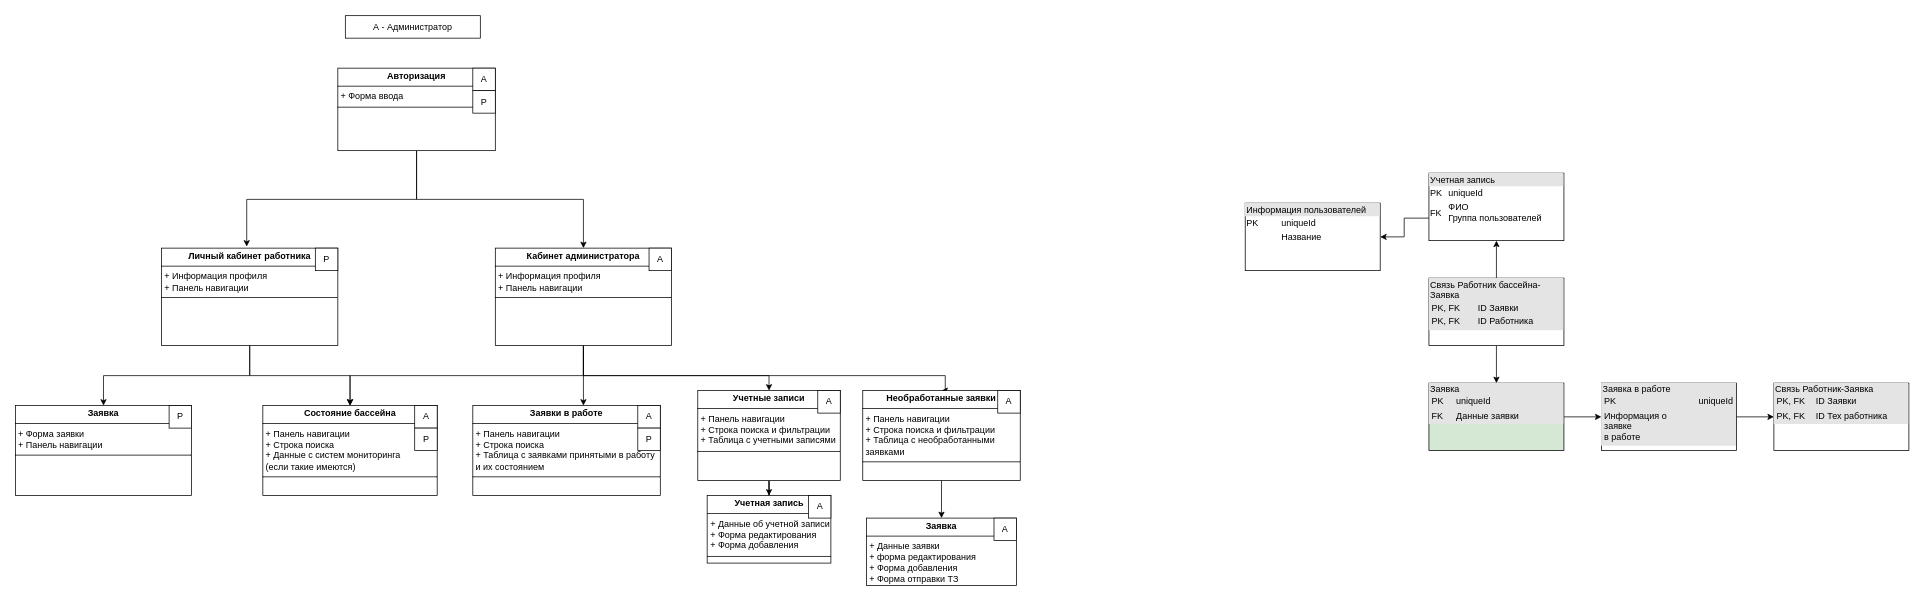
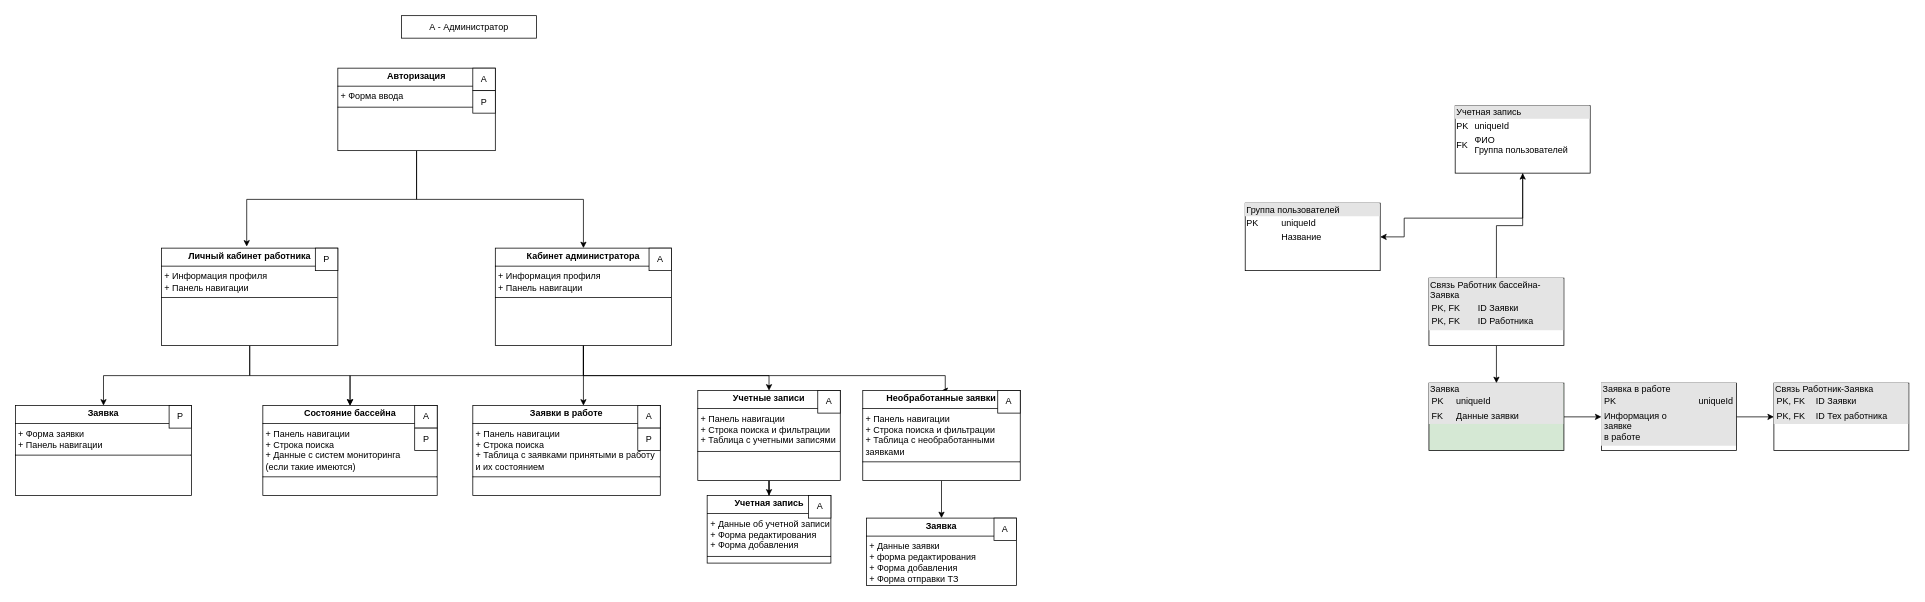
  <mxCell id="0" />
  <mxCell id="1" parent="0" />
- <mxCell id="2" value="А - Администратор" style="html=1;whiteSpace=wrap;" parent="1" vertex="1"><mxGeometry x="460" width="180" height="30" as="geometry" y="20" /></mxCell>
+ <mxCell id="2" value="А - Администратор" style="html=1;whiteSpace=wrap;" parent="1" vertex="1"><mxGeometry x="535" y="20" width="180" height="30" as="geometry" /></mxCell>
  <mxCell id="3" style="edgeStyle=orthogonalEdgeStyle;rounded=0;orthogonalLoop=1;jettySize=auto;html=1;entryX=0.483;entryY=-0.016;entryDx=0;entryDy=0;entryPerimeter=0;" parent="1" source="5" target="10" edge="1"><mxGeometry relative="1" as="geometry"><mxPoint x="555" y="230" as="targetPoint" /></mxGeometry></mxCell>
  <mxCell id="4" style="edgeStyle=orthogonalEdgeStyle;rounded=0;orthogonalLoop=1;jettySize=auto;html=1;entryX=0.5;entryY=0;entryDx=0;entryDy=0;" parent="1" source="5" target="15" edge="1"><mxGeometry relative="1" as="geometry" /></mxCell>
  <mxCell id="5" value="&lt;p style=&quot;margin:0px;margin-top:4px;text-align:center;&quot;&gt;&lt;b&gt;Авторизация&lt;/b&gt;&lt;/p&gt;&lt;hr size=&quot;1&quot; style=&quot;border-style:solid;&quot;&gt;&lt;p style=&quot;margin:0px;margin-left:4px;&quot;&gt;+ Форма ввода&lt;/p&gt;&lt;hr size=&quot;1&quot; style=&quot;border-style:solid;&quot;&gt;&lt;p style=&quot;margin:0px;margin-left:4px;&quot;&gt;&lt;br&gt;&lt;/p&gt;" style="verticalAlign=top;align=left;overflow=fill;html=1;whiteSpace=wrap;" parent="1" vertex="1"><mxGeometry x="450" y="90" width="210" height="110" as="geometry" /></mxCell>
  <mxCell id="6" value="А" style="html=1;whiteSpace=wrap;" parent="1" vertex="1"><mxGeometry x="630" y="90" width="30" height="30" as="geometry" /></mxCell>
  <mxCell id="7" value="Р" style="html=1;whiteSpace=wrap;" parent="1" vertex="1"><mxGeometry x="630" y="120" width="30" height="30" as="geometry" /></mxCell>
  <mxCell id="8" style="edgeStyle=orthogonalEdgeStyle;rounded=0;orthogonalLoop=1;jettySize=auto;html=1;" parent="1" source="10" target="17" edge="1"><mxGeometry relative="1" as="geometry" /></mxCell>
  <mxCell id="9" style="edgeStyle=orthogonalEdgeStyle;rounded=0;orthogonalLoop=1;jettySize=auto;html=1;" parent="1" source="10" target="19" edge="1"><mxGeometry relative="1" as="geometry" /></mxCell>
  <mxCell id="10" value="&lt;p style=&quot;margin:0px;margin-top:4px;text-align:center;&quot;&gt;&lt;b&gt;Личный кабинет работника&lt;/b&gt;&lt;/p&gt;&lt;hr size=&quot;1&quot; style=&quot;border-style:solid;&quot;&gt;&lt;p style=&quot;margin:0px;margin-left:4px;&quot;&gt;+ Информация профиля&lt;/p&gt;&lt;p style=&quot;margin:0px;margin-left:4px;&quot;&gt;+ Панель навигации&lt;/p&gt;&lt;hr size=&quot;1&quot; style=&quot;border-style:solid;&quot;&gt;&lt;p style=&quot;margin:0px;margin-left:4px;&quot;&gt;&lt;br&gt;&lt;/p&gt;" style="verticalAlign=top;align=left;overflow=fill;html=1;whiteSpace=wrap;" parent="1" vertex="1"><mxGeometry x="215" y="330" width="235" height="130" as="geometry" /></mxCell>
  <mxCell id="11" value="Р" style="html=1;whiteSpace=wrap;" parent="1" vertex="1"><mxGeometry x="420" y="330" width="30" height="30" as="geometry" /></mxCell>
  <mxCell id="12" style="edgeStyle=orthogonalEdgeStyle;rounded=0;orthogonalLoop=1;jettySize=auto;html=1;entryX=0.5;entryY=0;entryDx=0;entryDy=0;" parent="1" source="15" target="19" edge="1"><mxGeometry relative="1" as="geometry"><Array as="points"><mxPoint x="778" y="500" /><mxPoint x="466" y="500" /></Array></mxGeometry></mxCell>
  <mxCell id="13" style="edgeStyle=orthogonalEdgeStyle;rounded=0;orthogonalLoop=1;jettySize=auto;html=1;entryX=0.5;entryY=0;entryDx=0;entryDy=0;" parent="1" source="15" target="29" edge="1"><mxGeometry relative="1" as="geometry"><Array as="points"><mxPoint x="778" y="500" /><mxPoint x="1260" y="500" /><mxPoint x="1260" y="520" /></Array></mxGeometry></mxCell>
  <mxCell id="14" style="edgeStyle=orthogonalEdgeStyle;rounded=0;orthogonalLoop=1;jettySize=auto;html=1;entryX=0.5;entryY=0;entryDx=0;entryDy=0;" parent="1" source="15" target="27" edge="1"><mxGeometry relative="1" as="geometry"><Array as="points"><mxPoint x="778" y="500" /><mxPoint x="1025" y="500" /></Array></mxGeometry></mxCell>
  <mxCell id="15" value="&lt;p style=&quot;margin:0px;margin-top:4px;text-align:center;&quot;&gt;&lt;b&gt;Кабинет администратора&lt;/b&gt;&lt;/p&gt;&lt;hr size=&quot;1&quot; style=&quot;border-style:solid;&quot;&gt;&lt;p style=&quot;margin:0px;margin-left:4px;&quot;&gt;+ Информация профиля&lt;/p&gt;&lt;p style=&quot;margin:0px;margin-left:4px;&quot;&gt;+ Панель навигации&lt;/p&gt;&lt;hr size=&quot;1&quot; style=&quot;border-style:solid;&quot;&gt;&lt;p style=&quot;margin:0px;margin-left:4px;&quot;&gt;&lt;br&gt;&lt;/p&gt;" style="verticalAlign=top;align=left;overflow=fill;html=1;whiteSpace=wrap;" parent="1" vertex="1"><mxGeometry x="660" y="330" width="235" height="130" as="geometry" /></mxCell>
  <mxCell id="16" value="А" style="html=1;whiteSpace=wrap;" parent="1" vertex="1"><mxGeometry x="865" y="330" width="30" height="30" as="geometry" /></mxCell>
  <mxCell id="17" value="&lt;p style=&quot;margin:0px;margin-top:4px;text-align:center;&quot;&gt;&lt;b&gt;Заявка&lt;/b&gt;&lt;/p&gt;&lt;hr size=&quot;1&quot; style=&quot;border-style:solid;&quot;&gt;&lt;p style=&quot;margin:0px;margin-left:4px;&quot;&gt;+ Форма заявки&lt;/p&gt;&lt;p style=&quot;margin:0px;margin-left:4px;&quot;&gt;+ Панель навигации&lt;/p&gt;&lt;hr size=&quot;1&quot; style=&quot;border-style:solid;&quot;&gt;&lt;p style=&quot;margin:0px;margin-left:4px;&quot;&gt;&lt;br&gt;&lt;/p&gt;" style="verticalAlign=top;align=left;overflow=fill;html=1;whiteSpace=wrap;" parent="1" vertex="1"><mxGeometry x="20" y="540" width="235" height="120" as="geometry" /></mxCell>
  <mxCell id="18" value="Р" style="html=1;whiteSpace=wrap;" parent="1" vertex="1"><mxGeometry x="225" y="540" width="30" height="30" as="geometry" /></mxCell>
  <mxCell id="19" value="&lt;p style=&quot;margin:0px;margin-top:4px;text-align:center;&quot;&gt;&lt;b&gt;Состояние бассейна&lt;/b&gt;&lt;/p&gt;&lt;hr size=&quot;1&quot; style=&quot;border-style:solid;&quot;&gt;&lt;p style=&quot;margin:0px;margin-left:4px;&quot;&gt;+ Панель навигации&lt;/p&gt;&lt;p style=&quot;margin:0px;margin-left:4px;&quot;&gt;+ Строка поиска&lt;/p&gt;&lt;p style=&quot;margin:0px;margin-left:4px;&quot;&gt;+ Данные с систем мониторинга&lt;/p&gt;&lt;p style=&quot;margin:0px;margin-left:4px;&quot;&gt;(если такие имеются)&lt;br&gt;&lt;/p&gt;&lt;hr size=&quot;1&quot; style=&quot;border-style:solid;&quot;&gt;&lt;p style=&quot;margin:0px;margin-left:4px;&quot;&gt;&lt;br&gt;&lt;/p&gt;" style="verticalAlign=top;align=left;overflow=fill;html=1;whiteSpace=wrap;" parent="1" vertex="1"><mxGeometry x="350" y="540" width="232.5" height="120" as="geometry" /></mxCell>
  <mxCell id="20" value="А" style="html=1;whiteSpace=wrap;" parent="1" vertex="1"><mxGeometry x="552.5" y="540" width="30" height="30" as="geometry" /></mxCell>
  <mxCell id="21" value="Р" style="html=1;whiteSpace=wrap;" parent="1" vertex="1"><mxGeometry x="552.5" y="570" width="30" height="30" as="geometry" /></mxCell>
  <mxCell id="22" value="&lt;p style=&quot;margin:0px;margin-top:4px;text-align:center;&quot;&gt;&lt;b&gt;Заявки в работе&lt;/b&gt;&lt;/p&gt;&lt;hr size=&quot;1&quot; style=&quot;border-style:solid;&quot;&gt;&lt;p style=&quot;margin:0px;margin-left:4px;&quot;&gt;+&amp;nbsp;&lt;span style=&quot;background-color: initial;&quot;&gt;Панель навигации&lt;/span&gt;&lt;/p&gt;&lt;p style=&quot;margin:0px;margin-left:4px;&quot;&gt;&lt;span style=&quot;background-color: initial;&quot;&gt;+ Строка поиска&lt;/span&gt;&lt;/p&gt;&lt;p style=&quot;margin:0px;margin-left:4px;&quot;&gt;&lt;span style=&quot;background-color: initial;&quot;&gt;+ Таблица с заявками принятыми в работу и их состоянием&lt;/span&gt;&lt;/p&gt;&lt;hr size=&quot;1&quot; style=&quot;border-style:solid;&quot;&gt;&lt;p style=&quot;margin:0px;margin-left:4px;&quot;&gt;&lt;br&gt;&lt;/p&gt;" style="verticalAlign=top;align=left;overflow=fill;html=1;whiteSpace=wrap;" parent="1" vertex="1"><mxGeometry x="630" y="540" width="250" height="120" as="geometry" /></mxCell>
  <mxCell id="23" value="А" style="html=1;whiteSpace=wrap;" parent="1" vertex="1"><mxGeometry x="850" y="540" width="30" height="30" as="geometry" /></mxCell>
  <mxCell id="24" value="Р" style="html=1;whiteSpace=wrap;" parent="1" vertex="1"><mxGeometry x="850" y="570" width="30" height="30" as="geometry" /></mxCell>
  <mxCell id="25" style="edgeStyle=orthogonalEdgeStyle;rounded=0;orthogonalLoop=1;jettySize=auto;html=1;entryX=0.59;entryY=0;entryDx=0;entryDy=0;entryPerimeter=0;" parent="1" source="15" target="22" edge="1"><mxGeometry relative="1" as="geometry" /></mxCell>
  <mxCell id="26" style="edgeStyle=orthogonalEdgeStyle;rounded=0;orthogonalLoop=1;jettySize=auto;html=1;entryX=0.5;entryY=0;entryDx=0;entryDy=0;" parent="1" source="27" target="30" edge="1"><mxGeometry relative="1" as="geometry" /></mxCell>
  <mxCell id="27" value="&lt;p style=&quot;margin:0px;margin-top:4px;text-align:center;&quot;&gt;&lt;b&gt;Учетные записи&lt;/b&gt;&lt;/p&gt;&lt;hr size=&quot;1&quot; style=&quot;border-style:solid;&quot;&gt;&lt;p style=&quot;margin:0px;margin-left:4px;&quot;&gt;+&amp;nbsp;&lt;span style=&quot;background-color: initial;&quot;&gt;Панель навигации&lt;/span&gt;&lt;/p&gt;&lt;p style=&quot;margin:0px;margin-left:4px;&quot;&gt;&lt;span style=&quot;background-color: initial;&quot;&gt;+ Строка поиска и фильтрации&lt;/span&gt;&lt;/p&gt;&lt;p style=&quot;margin:0px;margin-left:4px;&quot;&gt;&lt;span style=&quot;background-color: initial;&quot;&gt;+ Таблица с учетными записями&lt;/span&gt;&lt;/p&gt;&lt;hr size=&quot;1&quot; style=&quot;border-style:solid;&quot;&gt;&lt;p style=&quot;margin:0px;margin-left:4px;&quot;&gt;&lt;br&gt;&lt;/p&gt;" style="verticalAlign=top;align=left;overflow=fill;html=1;whiteSpace=wrap;" parent="1" vertex="1"><mxGeometry x="930" y="520" width="190" height="120" as="geometry" /></mxCell>
  <mxCell id="28" style="edgeStyle=orthogonalEdgeStyle;rounded=0;orthogonalLoop=1;jettySize=auto;html=1;entryX=0.5;entryY=0;entryDx=0;entryDy=0;" parent="1" source="29" target="31" edge="1"><mxGeometry relative="1" as="geometry" /></mxCell>
  <mxCell id="29" value="&lt;p style=&quot;margin:0px;margin-top:4px;text-align:center;&quot;&gt;&lt;b&gt;Необработанные заявки&lt;/b&gt;&lt;/p&gt;&lt;hr size=&quot;1&quot; style=&quot;border-style:solid;&quot;&gt;&lt;p style=&quot;margin:0px;margin-left:4px;&quot;&gt;+&amp;nbsp;&lt;span style=&quot;background-color: initial;&quot;&gt;Панель навигации&lt;/span&gt;&lt;/p&gt;&lt;p style=&quot;margin:0px;margin-left:4px;&quot;&gt;&lt;span style=&quot;background-color: initial;&quot;&gt;+ Строка поиска и фильтрации&lt;/span&gt;&lt;/p&gt;&lt;p style=&quot;margin:0px;margin-left:4px;&quot;&gt;&lt;span style=&quot;background-color: initial;&quot;&gt;+ Таблица с необработанными заявками&lt;/span&gt;&lt;/p&gt;&lt;hr size=&quot;1&quot; style=&quot;border-style:solid;&quot;&gt;&lt;p style=&quot;margin:0px;margin-left:4px;&quot;&gt;&lt;br&gt;&lt;/p&gt;" style="verticalAlign=top;align=left;overflow=fill;html=1;whiteSpace=wrap;" parent="1" vertex="1"><mxGeometry x="1150" y="520" width="210" height="120" as="geometry" /></mxCell>
  <mxCell id="30" value="&lt;p style=&quot;margin:0px;margin-top:4px;text-align:center;&quot;&gt;&lt;b&gt;Учетная запись&lt;/b&gt;&lt;/p&gt;&lt;hr size=&quot;1&quot; style=&quot;border-style:solid;&quot;&gt;&lt;p style=&quot;margin:0px;margin-left:4px;&quot;&gt;+ Данные об учетной записи&lt;/p&gt;&lt;p style=&quot;margin:0px;margin-left:4px;&quot;&gt;+ Форма редактирования&lt;/p&gt;&lt;p style=&quot;margin:0px;margin-left:4px;&quot;&gt;+ Форма добавления&lt;/p&gt;&lt;hr size=&quot;1&quot; style=&quot;border-style:solid;&quot;&gt;&lt;p style=&quot;margin:0px;margin-left:4px;&quot;&gt;&lt;br&gt;&lt;/p&gt;" style="verticalAlign=top;align=left;overflow=fill;html=1;whiteSpace=wrap;" parent="1" vertex="1"><mxGeometry x="942.5" y="660" width="165" height="90" as="geometry" /></mxCell>
  <mxCell id="31" value="&lt;p style=&quot;margin:0px;margin-top:4px;text-align:center;&quot;&gt;&lt;b&gt;Заявка&lt;/b&gt;&lt;/p&gt;&lt;hr size=&quot;1&quot; style=&quot;border-style:solid;&quot;&gt;&lt;p style=&quot;margin:0px;margin-left:4px;&quot;&gt;+ Данные заявки&lt;/p&gt;&lt;p style=&quot;margin:0px;margin-left:4px;&quot;&gt;+ форма редактирования&lt;/p&gt;&lt;p style=&quot;margin:0px;margin-left:4px;&quot;&gt;+ Форма добавления&lt;/p&gt;&lt;p style=&quot;margin:0px;margin-left:4px;&quot;&gt;+ Форма отправки ТЗ&lt;/p&gt;&lt;hr size=&quot;1&quot; style=&quot;border-style:solid;&quot;&gt;&lt;p style=&quot;margin:0px;margin-left:4px;&quot;&gt;&lt;br&gt;&lt;/p&gt;" style="verticalAlign=top;align=left;overflow=fill;html=1;whiteSpace=wrap;" parent="1" vertex="1"><mxGeometry x="1155" y="690" width="200" height="90" as="geometry" /></mxCell>
  <mxCell id="32" value="А" style="html=1;whiteSpace=wrap;" parent="1" vertex="1"><mxGeometry x="1090" y="520" width="30" height="30" as="geometry" /></mxCell>
  <mxCell id="33" value="А" style="html=1;whiteSpace=wrap;" parent="1" vertex="1"><mxGeometry x="1330" y="520" width="30" height="30" as="geometry" /></mxCell>
  <mxCell id="34" value="А" style="html=1;whiteSpace=wrap;" parent="1" vertex="1"><mxGeometry x="1077.5" y="660" width="30" height="30" as="geometry" /></mxCell>
  <mxCell id="35" value="А" style="html=1;whiteSpace=wrap;" parent="1" vertex="1"><mxGeometry x="1325" y="690" width="30" height="30" as="geometry" /></mxCell>
  <mxCell id="36" style="edgeStyle=orthogonalEdgeStyle;rounded=0;orthogonalLoop=1;jettySize=auto;html=1;entryX=1;entryY=0.5;entryDx=0;entryDy=0;" parent="1" source="37" target="38" edge="1"><mxGeometry relative="1" as="geometry"><Array as="points"><mxPoint x="1872" y="290" /><mxPoint x="1872" y="315" /></Array></mxGeometry></mxCell>
- <mxCell id="37" value="&lt;div style=&quot;box-sizing:border-box;width:100%;background:#e4e4e4;padding:2px;&quot;&gt;Учетная запись&lt;/div&gt;&lt;table style=&quot;width:100%;font-size:1em;&quot; cellpadding=&quot;2&quot; cellspacing=&quot;0&quot;&gt;&lt;tbody&gt;&lt;tr&gt;&lt;td&gt;PK&lt;/td&gt;&lt;td&gt;uniqueId&lt;/td&gt;&lt;/tr&gt;&lt;tr&gt;&lt;td&gt;FK&lt;/td&gt;&lt;td&gt;ФИО&lt;br&gt;Группа пользователей&lt;/td&gt;&lt;/tr&gt;&lt;/tbody&gt;&lt;/table&gt;" style="verticalAlign=top;align=left;overflow=fill;html=1;whiteSpace=wrap;" parent="1" vertex="1"><mxGeometry x="1905" y="230" width="180" height="90" as="geometry" /></mxCell>
- <mxCell id="38" value="&lt;div style=&quot;box-sizing:border-box;width:100%;background:#e4e4e4;padding:2px;&quot;&gt;Информация пользователей&lt;/div&gt;&lt;table style=&quot;width:100%;font-size:1em;&quot; cellpadding=&quot;2&quot; cellspacing=&quot;0&quot;&gt;&lt;tbody&gt;&lt;tr&gt;&lt;td&gt;PK&lt;/td&gt;&lt;td&gt;uniqueId&lt;/td&gt;&lt;/tr&gt;&lt;tr&gt;&lt;td&gt;&lt;br&gt;&lt;/td&gt;&lt;td&gt;Название&lt;/td&gt;&lt;/tr&gt;&lt;/tbody&gt;&lt;/table&gt;" style="verticalAlign=top;align=left;overflow=fill;html=1;whiteSpace=wrap;" parent="1" vertex="1"><mxGeometry x="1660" y="270" width="180" height="90" as="geometry" /></mxCell>
+ <mxCell id="37" value="&lt;div style=&quot;box-sizing:border-box;width:100%;background:#e4e4e4;padding:2px;&quot;&gt;Учетная запись&lt;/div&gt;&lt;table style=&quot;width:100%;font-size:1em;&quot; cellpadding=&quot;2&quot; cellspacing=&quot;0&quot;&gt;&lt;tbody&gt;&lt;tr&gt;&lt;td&gt;PK&lt;/td&gt;&lt;td&gt;uniqueId&lt;/td&gt;&lt;/tr&gt;&lt;tr&gt;&lt;td&gt;FK&lt;/td&gt;&lt;td&gt;ФИО&lt;br&gt;Группа пользователей&lt;/td&gt;&lt;/tr&gt;&lt;/tbody&gt;&lt;/table&gt;" style="verticalAlign=top;align=left;overflow=fill;html=1;whiteSpace=wrap;" parent="1" vertex="1"><mxGeometry x="1940" y="140" width="180" height="90" as="geometry" /></mxCell>
+ <mxCell id="38" value="&lt;div style=&quot;box-sizing:border-box;width:100%;background:#e4e4e4;padding:2px;&quot;&gt;Группа пользователей&lt;/div&gt;&lt;table style=&quot;width:100%;font-size:1em;&quot; cellpadding=&quot;2&quot; cellspacing=&quot;0&quot;&gt;&lt;tbody&gt;&lt;tr&gt;&lt;td&gt;PK&lt;/td&gt;&lt;td&gt;uniqueId&lt;/td&gt;&lt;/tr&gt;&lt;tr&gt;&lt;td&gt;&lt;br&gt;&lt;/td&gt;&lt;td&gt;Название&lt;/td&gt;&lt;/tr&gt;&lt;/tbody&gt;&lt;/table&gt;" style="verticalAlign=top;align=left;overflow=fill;html=1;whiteSpace=wrap;" parent="1" vertex="1"><mxGeometry x="1660" y="270" width="180" height="90" as="geometry" /></mxCell>
  <mxCell id="39" style="edgeStyle=orthogonalEdgeStyle;rounded=0;orthogonalLoop=1;jettySize=auto;html=1;entryX=0;entryY=0.5;entryDx=0;entryDy=0;" parent="1" source="40" target="42" edge="1"><mxGeometry relative="1" as="geometry" /></mxCell>
  <mxCell id="40" value="&lt;div style=&quot;box-sizing:border-box;width:100%;background:#e4e4e4;padding:2px;&quot;&gt;Заявка&lt;table style=&quot;background-color: initial; font-size: 1em; width: 100%;&quot; cellpadding=&quot;2&quot; cellspacing=&quot;0&quot;&gt;&lt;tbody&gt;&lt;tr&gt;&lt;td&gt;PK&lt;/td&gt;&lt;td&gt;uniqueId&lt;/td&gt;&lt;/tr&gt;&lt;tr&gt;&lt;td&gt;FK&lt;/td&gt;&lt;td&gt;Данные заявки&lt;/td&gt;&lt;/tr&gt;&lt;/tbody&gt;&lt;/table&gt;&lt;/div&gt;" style="verticalAlign=top;align=left;overflow=fill;html=1;whiteSpace=wrap;fillColor=#d5e8d4;" parent="1" vertex="1"><mxGeometry x="1905" y="510" width="180" height="90" as="geometry" /></mxCell>
  <mxCell id="41" style="edgeStyle=orthogonalEdgeStyle;rounded=0;orthogonalLoop=1;jettySize=auto;html=1;entryX=0;entryY=0.5;entryDx=0;entryDy=0;" edge="1" parent="1" source="42" target="43"><mxGeometry relative="1" as="geometry" /></mxCell>
  <mxCell id="42" value="&lt;div style=&quot;box-sizing:border-box;width:100%;background:#e4e4e4;padding:2px;&quot;&gt;Заявка в работе&lt;table style=&quot;background-color: initial; font-size: 1em; width: 100%;&quot; cellpadding=&quot;2&quot; cellspacing=&quot;0&quot;&gt;&lt;tbody&gt;&lt;tr&gt;&lt;td&gt;PK&lt;br&gt;&lt;/td&gt;&lt;td&gt;uniqueId&lt;/td&gt;&lt;/tr&gt;&lt;tr&gt;&lt;td&gt;Информация о заявке&lt;br&gt;в работе&lt;/td&gt;&lt;td&gt;&lt;br&gt;&lt;/td&gt;&lt;/tr&gt;&lt;/tbody&gt;&lt;/table&gt;&lt;/div&gt;" style="verticalAlign=top;align=left;overflow=fill;html=1;whiteSpace=wrap;" parent="1" vertex="1"><mxGeometry x="2135" y="510" width="180" height="90" as="geometry" /></mxCell>
  <mxCell id="43" value="&lt;div style=&quot;box-sizing:border-box;width:100%;background:#e4e4e4;padding:2px;&quot;&gt;Связь Работник-Заявка&lt;table style=&quot;background-color: initial; font-size: 1em; width: 100%;&quot; cellpadding=&quot;2&quot; cellspacing=&quot;0&quot;&gt;&lt;tbody&gt;&lt;tr&gt;&lt;td&gt;PK, FK&lt;/td&gt;&lt;td&gt;ID Заявки&lt;/td&gt;&lt;/tr&gt;&lt;tr&gt;&lt;td&gt;PK, FK&lt;/td&gt;&lt;td&gt;ID Тех работника&lt;/td&gt;&lt;/tr&gt;&lt;/tbody&gt;&lt;/table&gt;&lt;/div&gt;" style="verticalAlign=top;align=left;overflow=fill;html=1;whiteSpace=wrap;" vertex="1" parent="1"><mxGeometry x="2365" y="510" width="180" height="90" as="geometry" /></mxCell>
  <mxCell id="44" style="edgeStyle=orthogonalEdgeStyle;rounded=0;orthogonalLoop=1;jettySize=auto;html=1;" edge="1" parent="1" source="46" target="40"><mxGeometry relative="1" as="geometry" /></mxCell>
  <mxCell id="45" style="edgeStyle=orthogonalEdgeStyle;rounded=0;orthogonalLoop=1;jettySize=auto;html=1;entryX=0.5;entryY=1;entryDx=0;entryDy=0;" edge="1" parent="1" source="46" target="37"><mxGeometry relative="1" as="geometry" /></mxCell>
  <mxCell id="46" value="&lt;div style=&quot;box-sizing:border-box;width:100%;background:#e4e4e4;padding:2px;&quot;&gt;Связь Работник бассейна-Заявка&lt;table style=&quot;background-color: initial; font-size: 1em; width: 100%;&quot; cellpadding=&quot;2&quot; cellspacing=&quot;0&quot;&gt;&lt;tbody&gt;&lt;tr&gt;&lt;td&gt;PK, FK&lt;/td&gt;&lt;td&gt;ID Заявки&lt;/td&gt;&lt;/tr&gt;&lt;tr&gt;&lt;td&gt;PK, FK&lt;/td&gt;&lt;td&gt;ID Работника&lt;/td&gt;&lt;/tr&gt;&lt;/tbody&gt;&lt;/table&gt;&lt;/div&gt;" style="verticalAlign=top;align=left;overflow=fill;html=1;whiteSpace=wrap;" vertex="1" parent="1"><mxGeometry x="1905" y="370" width="180" height="90" as="geometry" /></mxCell>
